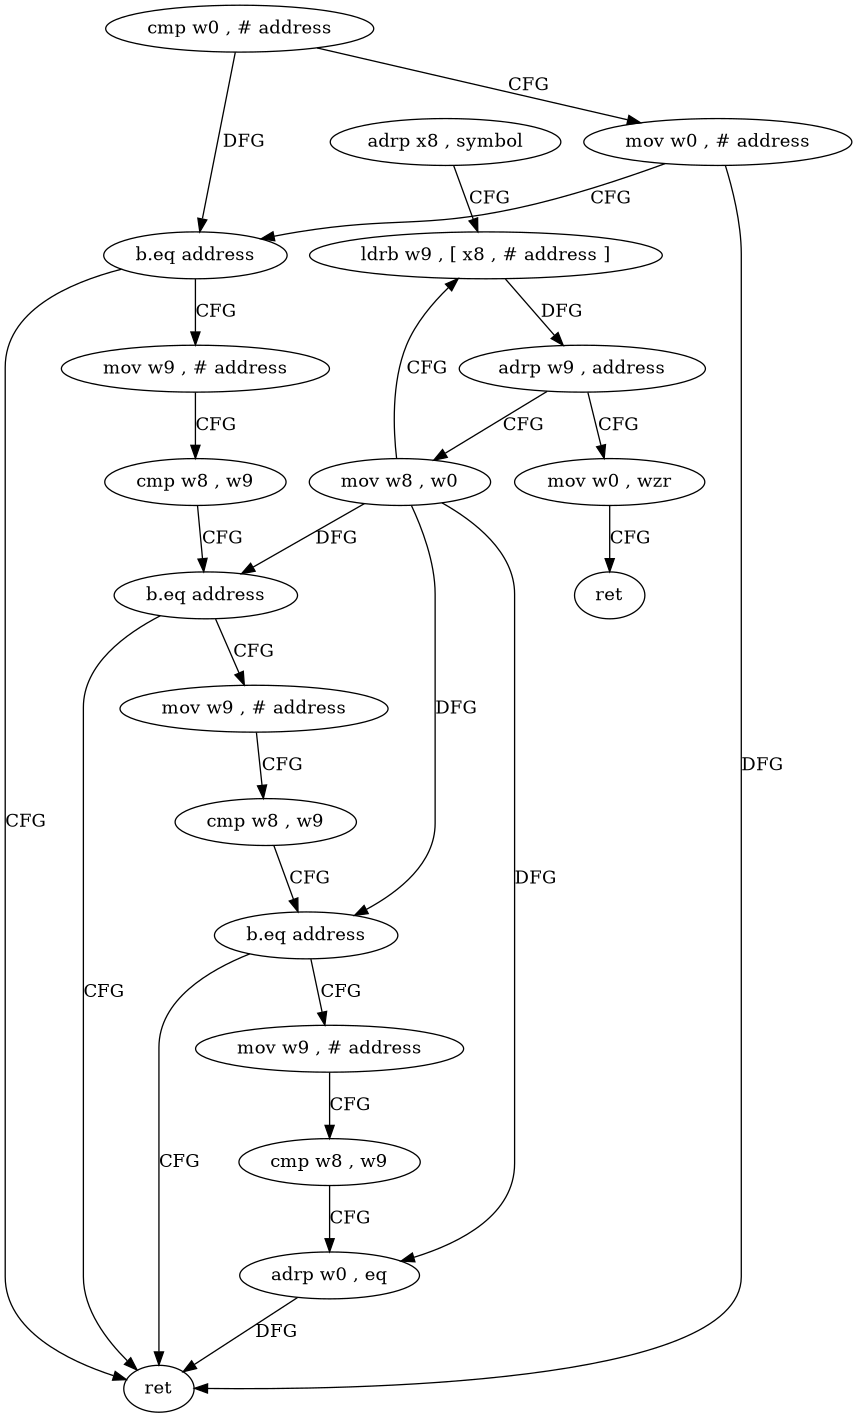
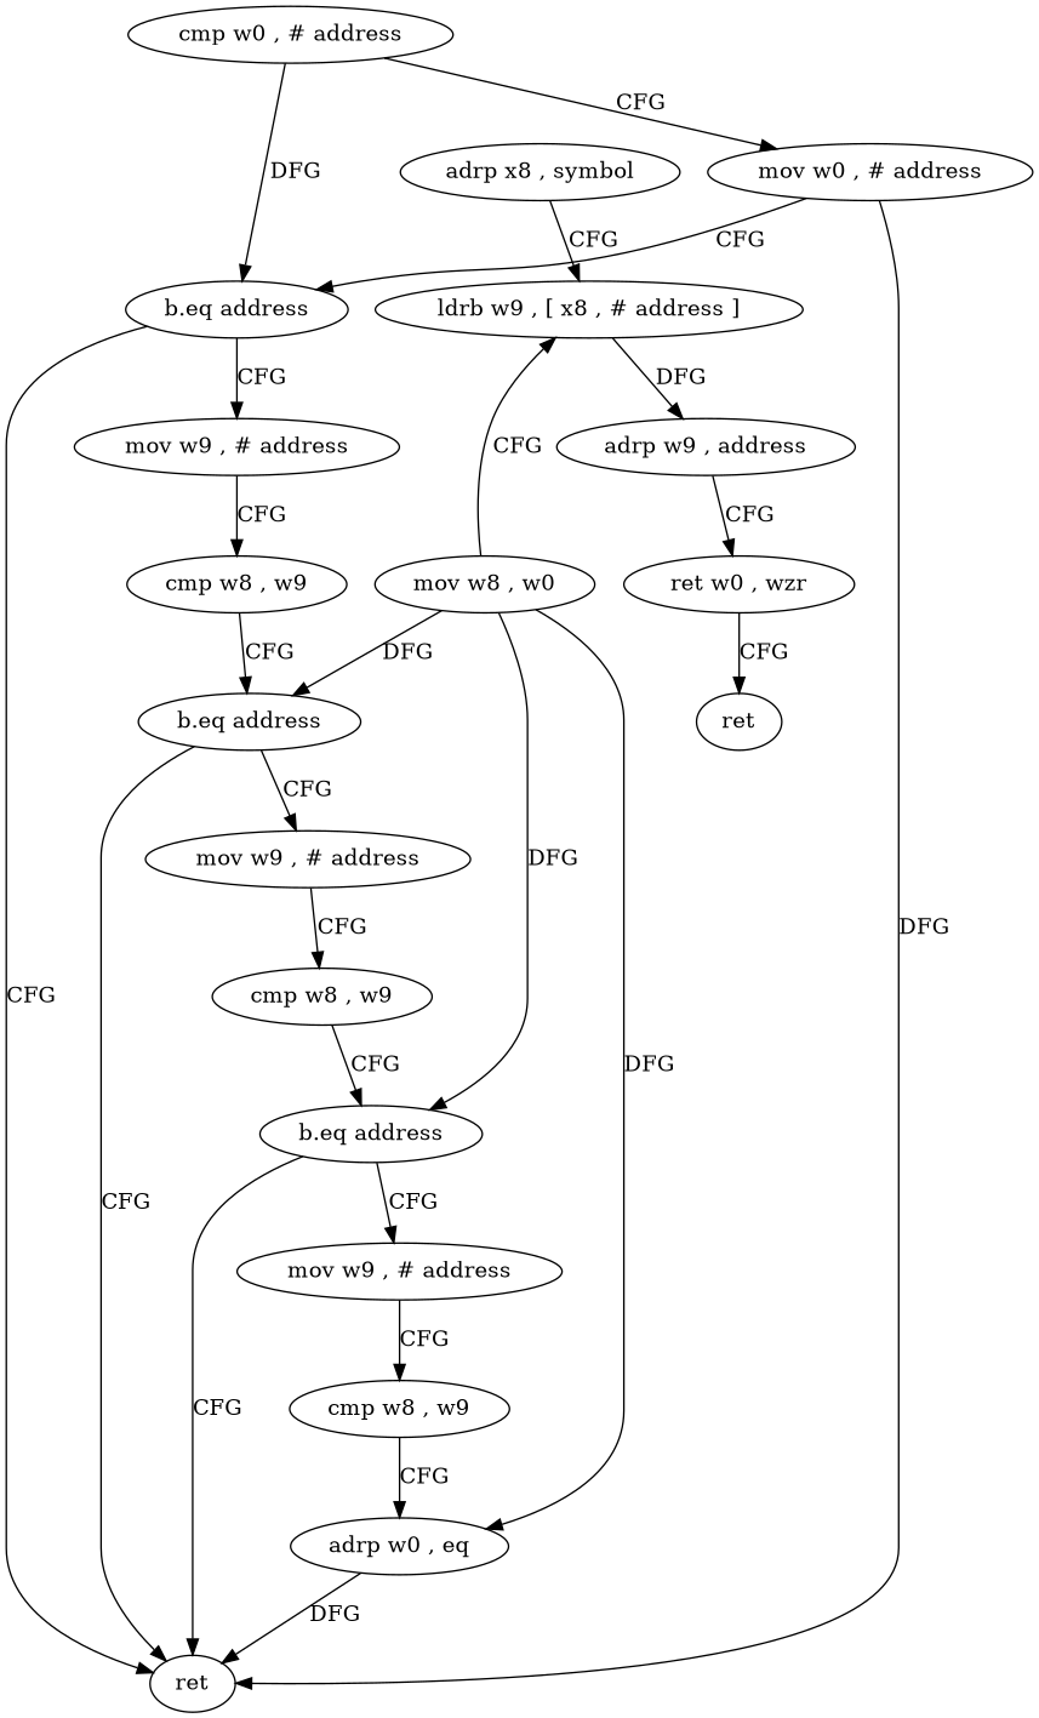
  digraph {
    n1 [label="adrp x8 , symbol"]
    n2 [label="ldrb w9 , [ x8 , # address ]"]
    n3 [label="adrp w9 , address"]
    n4 [label="mov w8 , w0"]
-   n5 [label="mov w0 , wzr"]
+   n5 [label="ret w0 , wzr"]
    n6 [label="b.eq address"]
    n7 [label="b.eq address"]
    n8 [label="adrp w0 , eq"]
    n9 [label=ret]
    n10 [label="cmp w0 , # address"]
    n11 [label="mov w0 , # address"]
    n12 [label="b.eq address"]
    n13 [label=ret]
    n14 [label="mov w9 , # address"]
    n15 [label="mov w9 , # address"]
    n16 [label="mov w9 , # address"]
    n17 [label="cmp w8 , w9"]
    n18 [label="cmp w8 , w9"]
    n19 [label="cmp w8 , w9"]
    n1 -> n2 [label=CFG]
    n2 -> n3 [label=DFG]
-   n3 -> n4 [label=CFG]
    n3 -> n5 [label=CFG]
    n4 -> n2 [label=CFG]
    n4 -> n6 [label=DFG]
    n4 -> n7 [label=DFG]
    n4 -> n8 [label=DFG]
    n5 -> n9 [label=CFG]
    n6 -> n13 [label=CFG]
    n6 -> n14 [label=CFG]
    n7 -> n13 [label=CFG]
    n7 -> n15 [label=CFG]
    n8 -> n13 [label=DFG]
    n10 -> n11 [label=CFG]
    n10 -> n12 [label=DFG]
    n11 -> n12 [label=CFG]
    n11 -> n13 [label=DFG]
    n12 -> n13 [label=CFG]
    n12 -> n16 [label=CFG]
    n14 -> n18 [label=CFG]
    n15 -> n19 [label=CFG]
    n16 -> n17 [label=CFG]
    n17 -> n6 [label=CFG]
    n18 -> n7 [label=CFG]
    n19 -> n8 [label=CFG]
  }
